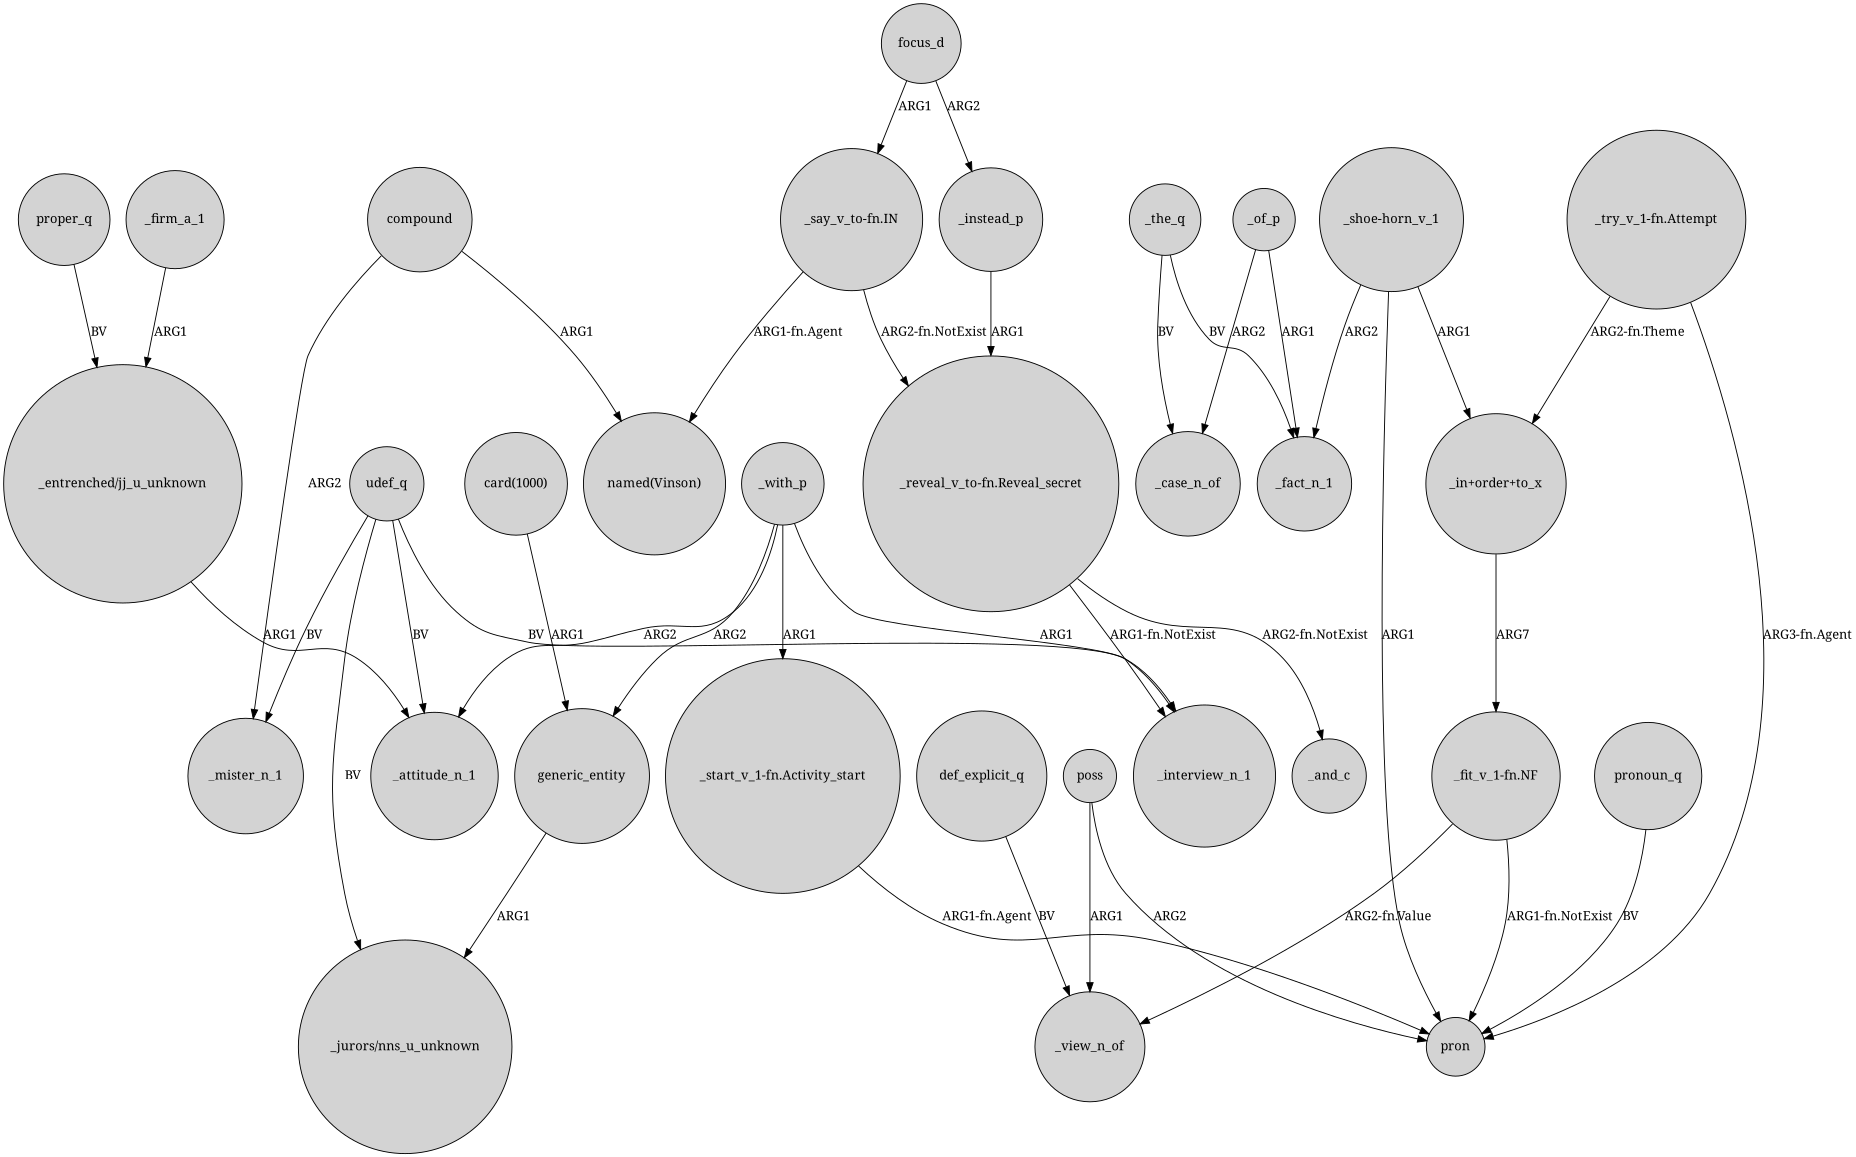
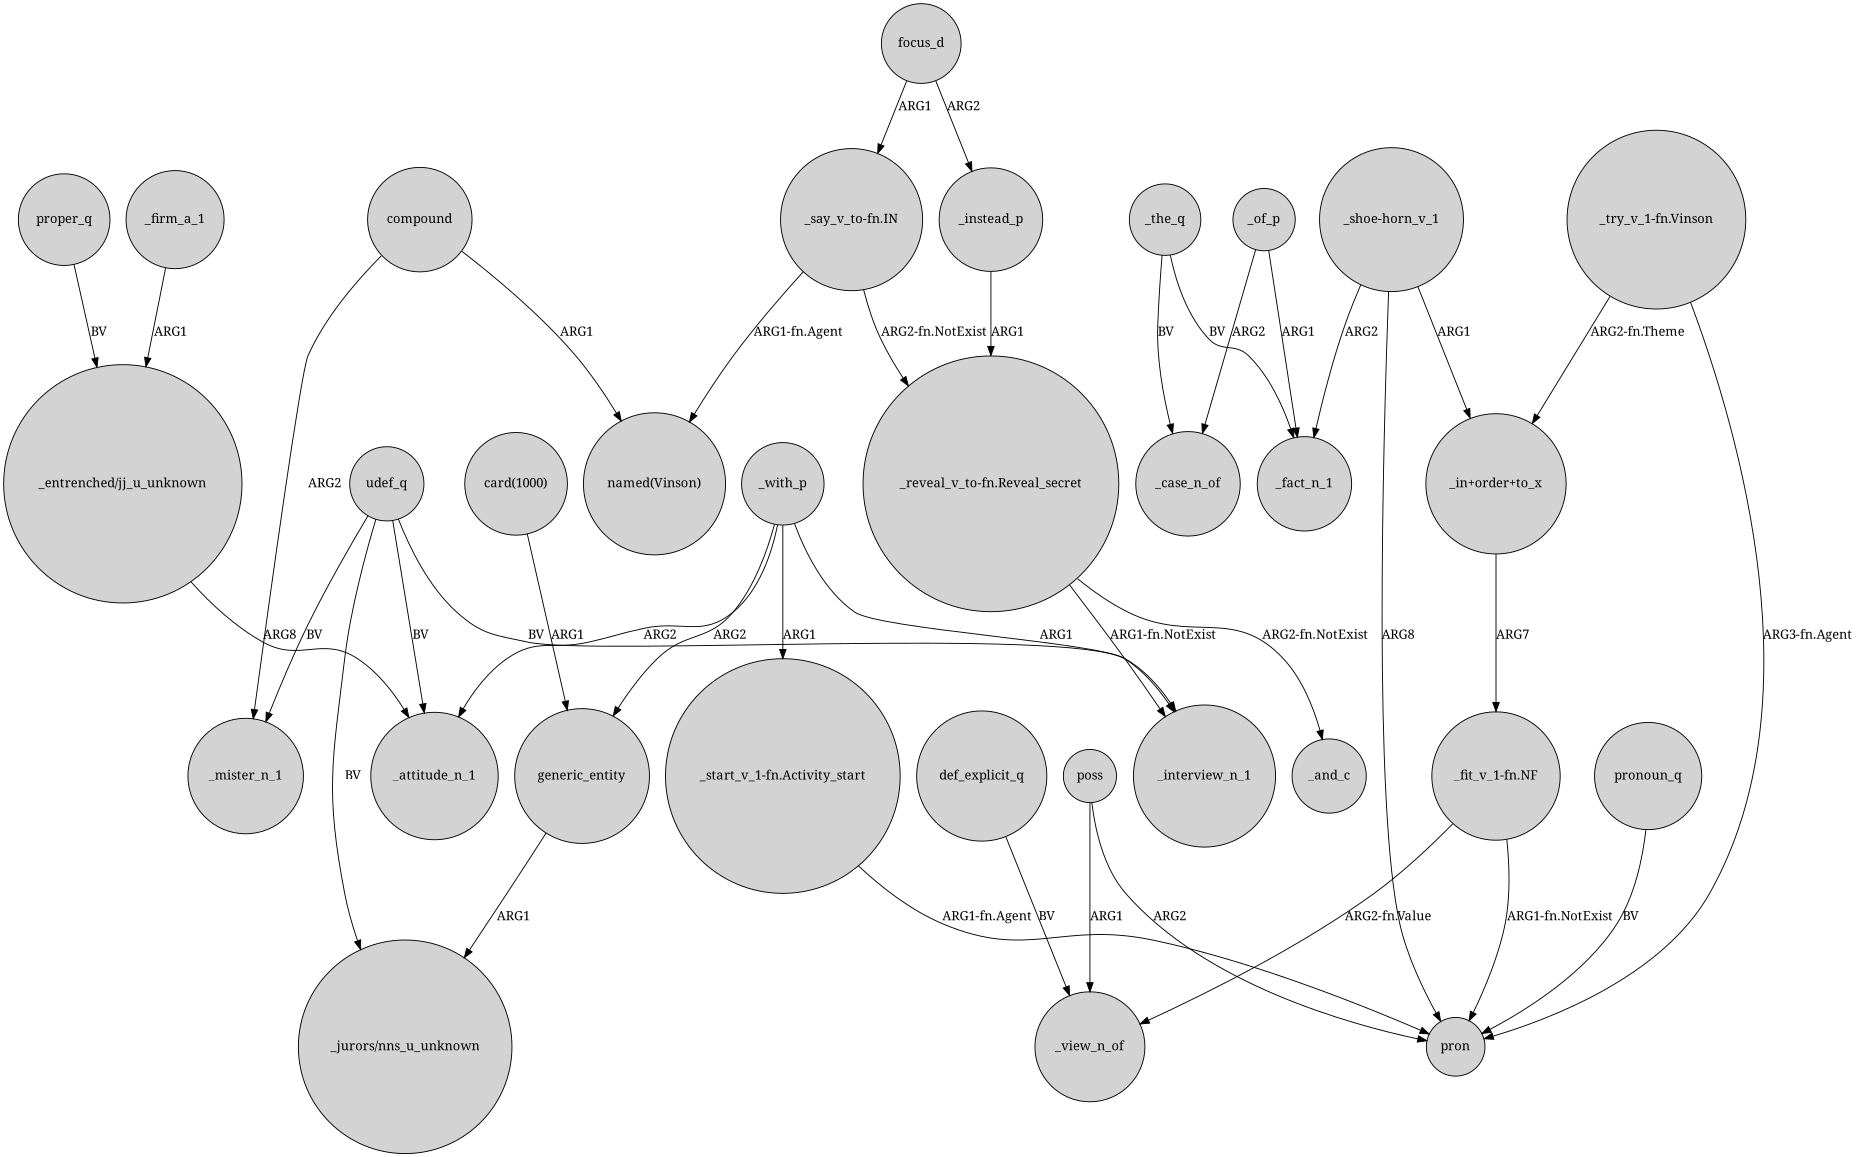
  digraph {
    fontname="Noto Serif"
    node [fontname="Noto Serif" shape=circle style=filled]
    edge [fontname="Noto Serif"]
    udef_q
    "_jurors/nns_u_unknown"
    _attitude_n_1
    _mister_n_1
    _interview_n_1
    generic_entity
    _with_p
    "_start_v_1-fn.Activity_start"
    pron
    poss
    _view_n_of
    "_in+order+to_x"
    "_fit_v_1-fn.NF"
    "_shoe-horn_v_1"
    _fact_n_1
    "_say_v_to-fn.IN"
    "named(Vinson)"
    "_reveal_v_to-fn.Reveal_secret"
    _and_c
    compound
    _the_q
    _case_n_of
    _instead_p
    "card(1000)"
    focus_d
-   "_try_v_1-fn.Attempt"
+   "_try_v_1-fn.Attempt" [label="_try_v_1-fn.Vinson"]
    proper_q
    "_entrenched/jj_u_unknown"
    _of_p
    pronoun_q
    def_explicit_q
    _firm_a_1
    udef_q -> "_jurors/nns_u_unknown" [label=BV]
    udef_q -> _attitude_n_1 [label=BV]
    udef_q -> _mister_n_1 [label=BV]
    udef_q -> _interview_n_1 [label=BV]
    generic_entity -> "_jurors/nns_u_unknown" [label=ARG1]
    _with_p -> _attitude_n_1 [label=ARG2]
    _with_p -> _interview_n_1 [label=ARG1]
    _with_p -> generic_entity [label=ARG2]
    _with_p -> "_start_v_1-fn.Activity_start" [label=ARG1]
    "_start_v_1-fn.Activity_start" -> pron [label="ARG1-fn.Agent"]
    poss -> pron [label=ARG2]
    poss -> _view_n_of [label=ARG1]
    "_in+order+to_x" -> "_fit_v_1-fn.NF" [label=ARG7]
    "_fit_v_1-fn.NF" -> pron [label="ARG1-fn.NotExist"]
    "_fit_v_1-fn.NF" -> _view_n_of [label="ARG2-fn.Value"]
-   "_shoe-horn_v_1" -> pron [label=ARG1]
+   "_shoe-horn_v_1" -> pron [label=ARG8]
    "_shoe-horn_v_1" -> "_in+order+to_x" [label=ARG1]
    "_shoe-horn_v_1" -> _fact_n_1 [label=ARG2]
    "_say_v_to-fn.IN" -> "named(Vinson)" [label="ARG1-fn.Agent"]
    "_say_v_to-fn.IN" -> "_reveal_v_to-fn.Reveal_secret" [label="ARG2-fn.NotExist"]
    "_reveal_v_to-fn.Reveal_secret" -> _interview_n_1 [label="ARG1-fn.NotExist"]
    "_reveal_v_to-fn.Reveal_secret" -> _and_c [label="ARG2-fn.NotExist"]
    compound -> _mister_n_1 [label=ARG2]
    compound -> "named(Vinson)" [label=ARG1]
    _the_q -> _fact_n_1 [label=BV]
    _the_q -> _case_n_of [label=BV]
    _instead_p -> "_reveal_v_to-fn.Reveal_secret" [label=ARG1]
    "card(1000)" -> generic_entity [label=ARG1]
    focus_d -> "_say_v_to-fn.IN" [label=ARG1]
    focus_d -> _instead_p [label=ARG2]
    "_try_v_1-fn.Attempt" -> pron [label="ARG3-fn.Agent"]
    "_try_v_1-fn.Attempt" -> "_in+order+to_x" [label="ARG2-fn.Theme"]
    proper_q -> "_entrenched/jj_u_unknown" [label=BV]
-   "_entrenched/jj_u_unknown" -> _attitude_n_1 [label=ARG1]
+   "_entrenched/jj_u_unknown" -> _attitude_n_1 [label=ARG8]
    _of_p -> _fact_n_1 [label=ARG1]
    _of_p -> _case_n_of [label=ARG2]
    pronoun_q -> pron [label=BV]
    def_explicit_q -> _view_n_of [label=BV]
    _firm_a_1 -> "_entrenched/jj_u_unknown" [label=ARG1]
  }
